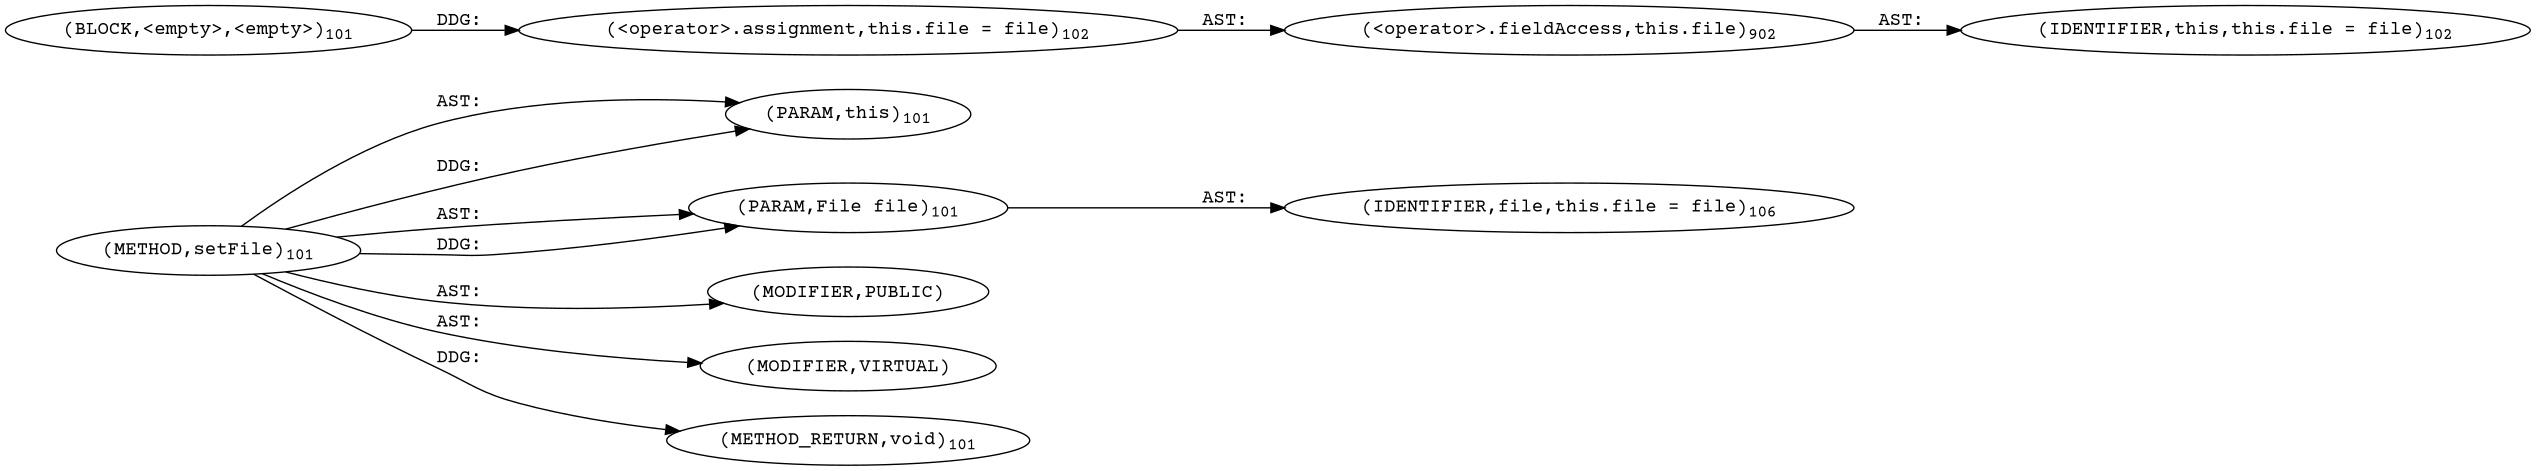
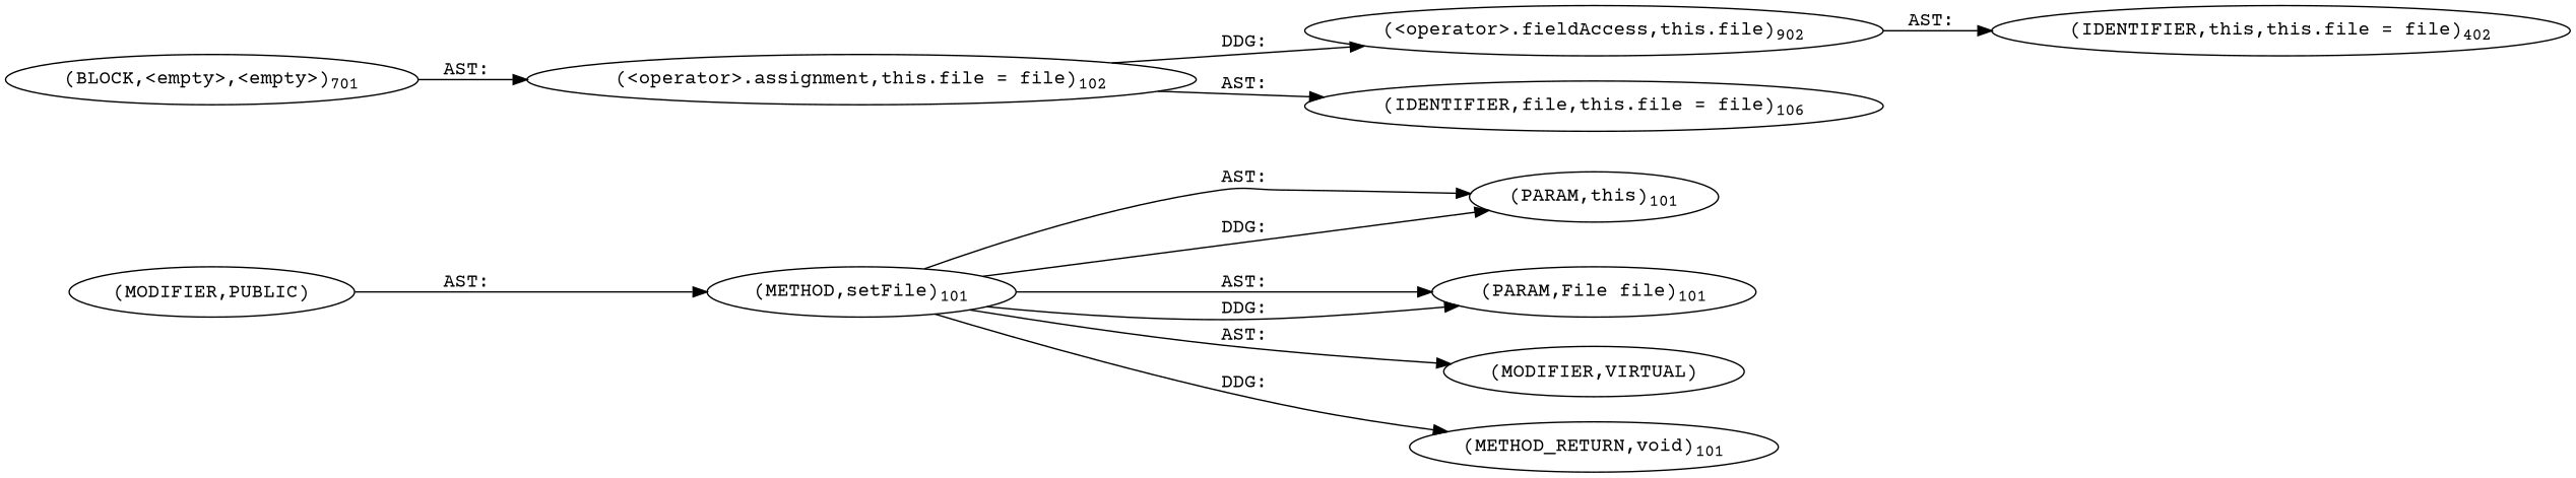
  digraph {
    fontname="Courier Prime"
    rankdir=LR
    node [fontname="Courier Prime"]
    edge [fontname="Courier Prime"]
    n1 [label=<(METHOD,setFile)<SUB>101</SUB>>]
    n2 [label=<(PARAM,this)<SUB>101</SUB>>]
    n3 [label=<(PARAM,File file)<SUB>101</SUB>>]
    n4 [label=<(MODIFIER,PUBLIC)>]
    n5 [label=<(MODIFIER,VIRTUAL)>]
    n6 [label=<(METHOD_RETURN,void)<SUB>101</SUB>>]
-   n7 [label=<(BLOCK,&lt;empty&gt;,&lt;empty&gt;)<SUB>101</SUB>>]
+   n7 [label=<(BLOCK,&lt;empty&gt;,&lt;empty&gt;)<SUB>701</SUB>>]
    n8 [label=<(&lt;operator&gt;.assignment,this.file = file)<SUB>102</SUB>>]
    n9 [label=<(&lt;operator&gt;.fieldAccess,this.file)<SUB>902</SUB>>]
    n10 [label=<(IDENTIFIER,file,this.file = file)<SUB>106</SUB>>]
-   n11 [label=<(IDENTIFIER,this,this.file = file)<SUB>102</SUB>>]
+   n11 [label=<(IDENTIFIER,this,this.file = file)<SUB>402</SUB>>]
    n1 -> n2 [label="AST: "]
    n1 -> n2 [label="DDG: "]
    n1 -> n3 [label="AST: "]
    n1 -> n3 [label="DDG: "]
-   n1 -> n4 [label="AST: "]
+   n4 -> n1 [label="AST: "]
    n1 -> n5 [label="AST: "]
    n1 -> n6 [label="DDG: "]
-   n7 -> n8 [label="DDG: "]
-   n8 -> n9 [label="AST: "]
-   n3 -> n10 [label="AST: "]
+   n7 -> n8 [label="AST: "]
+   n8 -> n9 [label="DDG: "]
+   n8 -> n10 [label="AST: "]
    n9 -> n11 [label="AST: "]
  }
